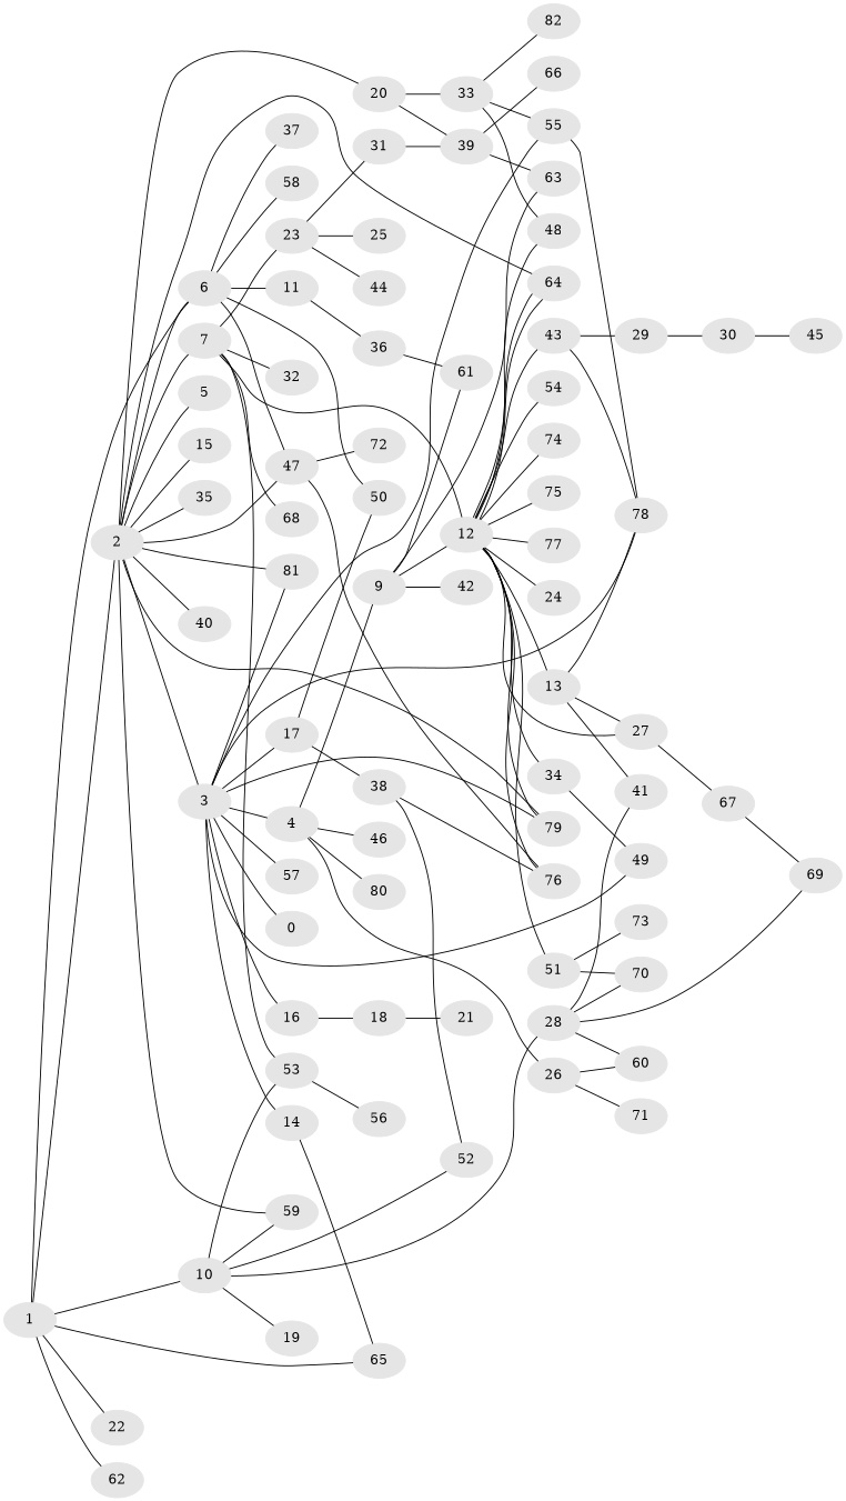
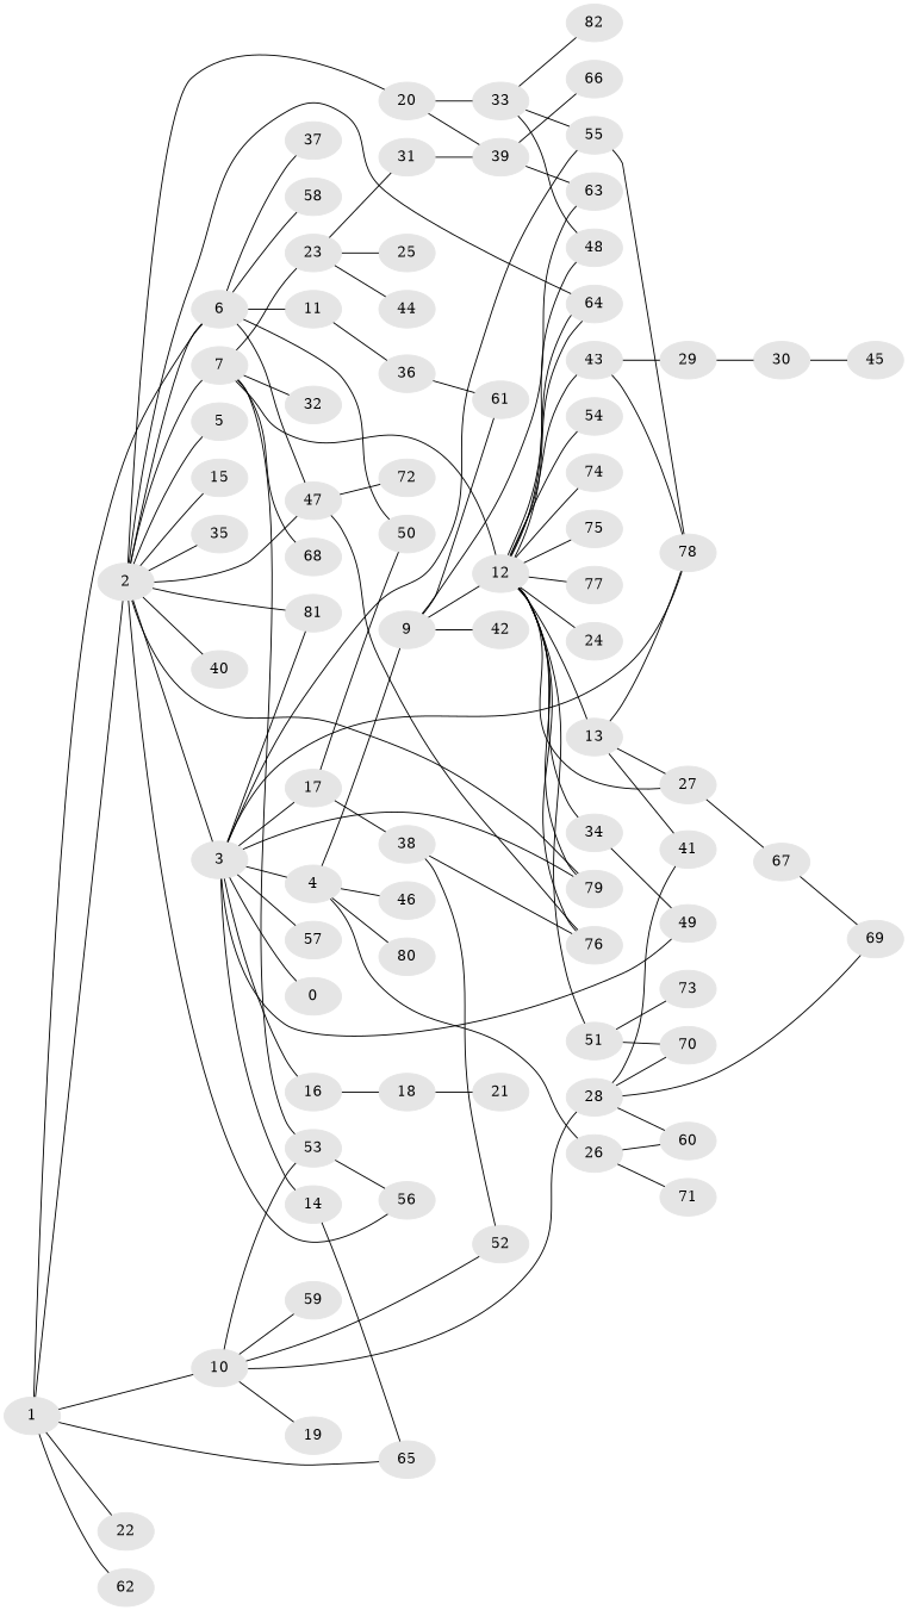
  graph {
    rankdir=LR
    node [color=gray90 style=filled]
    1
    2
    6
    10
    22
    62
    65
    3
    5
    7
    15
    20
    35
    40
    47
    59
    64
    79
    81
    11
    37
    50
    58
    53
    19
    28
    52
    4
    n29 [label=0]
    14
    16
    17
    49
    55
    57
    78
    12
    23
    32
    68
    33
    39
    76
    72
    9
    26
    46
    80
    18
    38
    42
    61
    63
    60
    71
    36
    13
    24
    27
    34
    43
    48
    51
    54
    74
    75
    77
    25
    31
    44
    56
    41
    69
    70
    67
    29
    30
    73
    21
    82
    66
    45
    1 -- 2
    1 -- 6
    1 -- 10
    1 -- 22
    1 -- 62
    1 -- 65
    2 -- 6
    2 -- 3
    2 -- 5
    2 -- 7
    2 -- 15
    2 -- 20
    2 -- 35
    2 -- 40
    2 -- 47
-   2 -- 59
+   2 -- 56
    2 -- 64
    2 -- 79
    2 -- 81
    6 -- 47
    6 -- 11
    6 -- 37
    6 -- 50
    6 -- 58
    10 -- 59
    10 -- 53
    10 -- 19
    10 -- 28
    10 -- 52
    3 -- 79
    3 -- 81
    3 -- 4
    3 -- n29
    3 -- 14
    3 -- 16
    3 -- 17
    3 -- 49
    3 -- 55
    3 -- 57
    3 -- 78
    7 -- 53
    7 -- 12
    7 -- 23
    7 -- 32
    7 -- 68
    20 -- 33
    20 -- 39
    47 -- 76
    47 -- 72
    11 -- 36
    53 -- 56
    28 -- 60
    28 -- 41
    28 -- 69
    28 -- 70
    4 -- 9
    4 -- 26
    4 -- 46
    4 -- 80
    14 -- 65
    16 -- 18
    17 -- 50
    17 -- 38
    55 -- 78
    12 -- 64
    12 -- 64
    12 -- 79
    12 -- 76
    12 -- 13
    12 -- 24
    12 -- 27
    12 -- 34
    12 -- 43
    12 -- 48
    12 -- 51
    12 -- 54
    12 -- 74
    12 -- 75
    12 -- 77
    23 -- 25
    23 -- 31
    23 -- 44
    33 -- 55
    33 -- 48
    33 -- 82
    39 -- 63
    39 -- 66
    9 -- 12
    9 -- 42
    9 -- 61
    9 -- 63
    26 -- 60
    26 -- 71
    18 -- 21
    38 -- 52
    38 -- 76
    36 -- 61
    13 -- 78
    13 -- 27
    13 -- 41
    27 -- 67
    34 -- 49
    43 -- 78
    43 -- 29
    51 -- 70
    51 -- 73
    31 -- 39
    67 -- 69
    29 -- 30
    30 -- 45
  }
